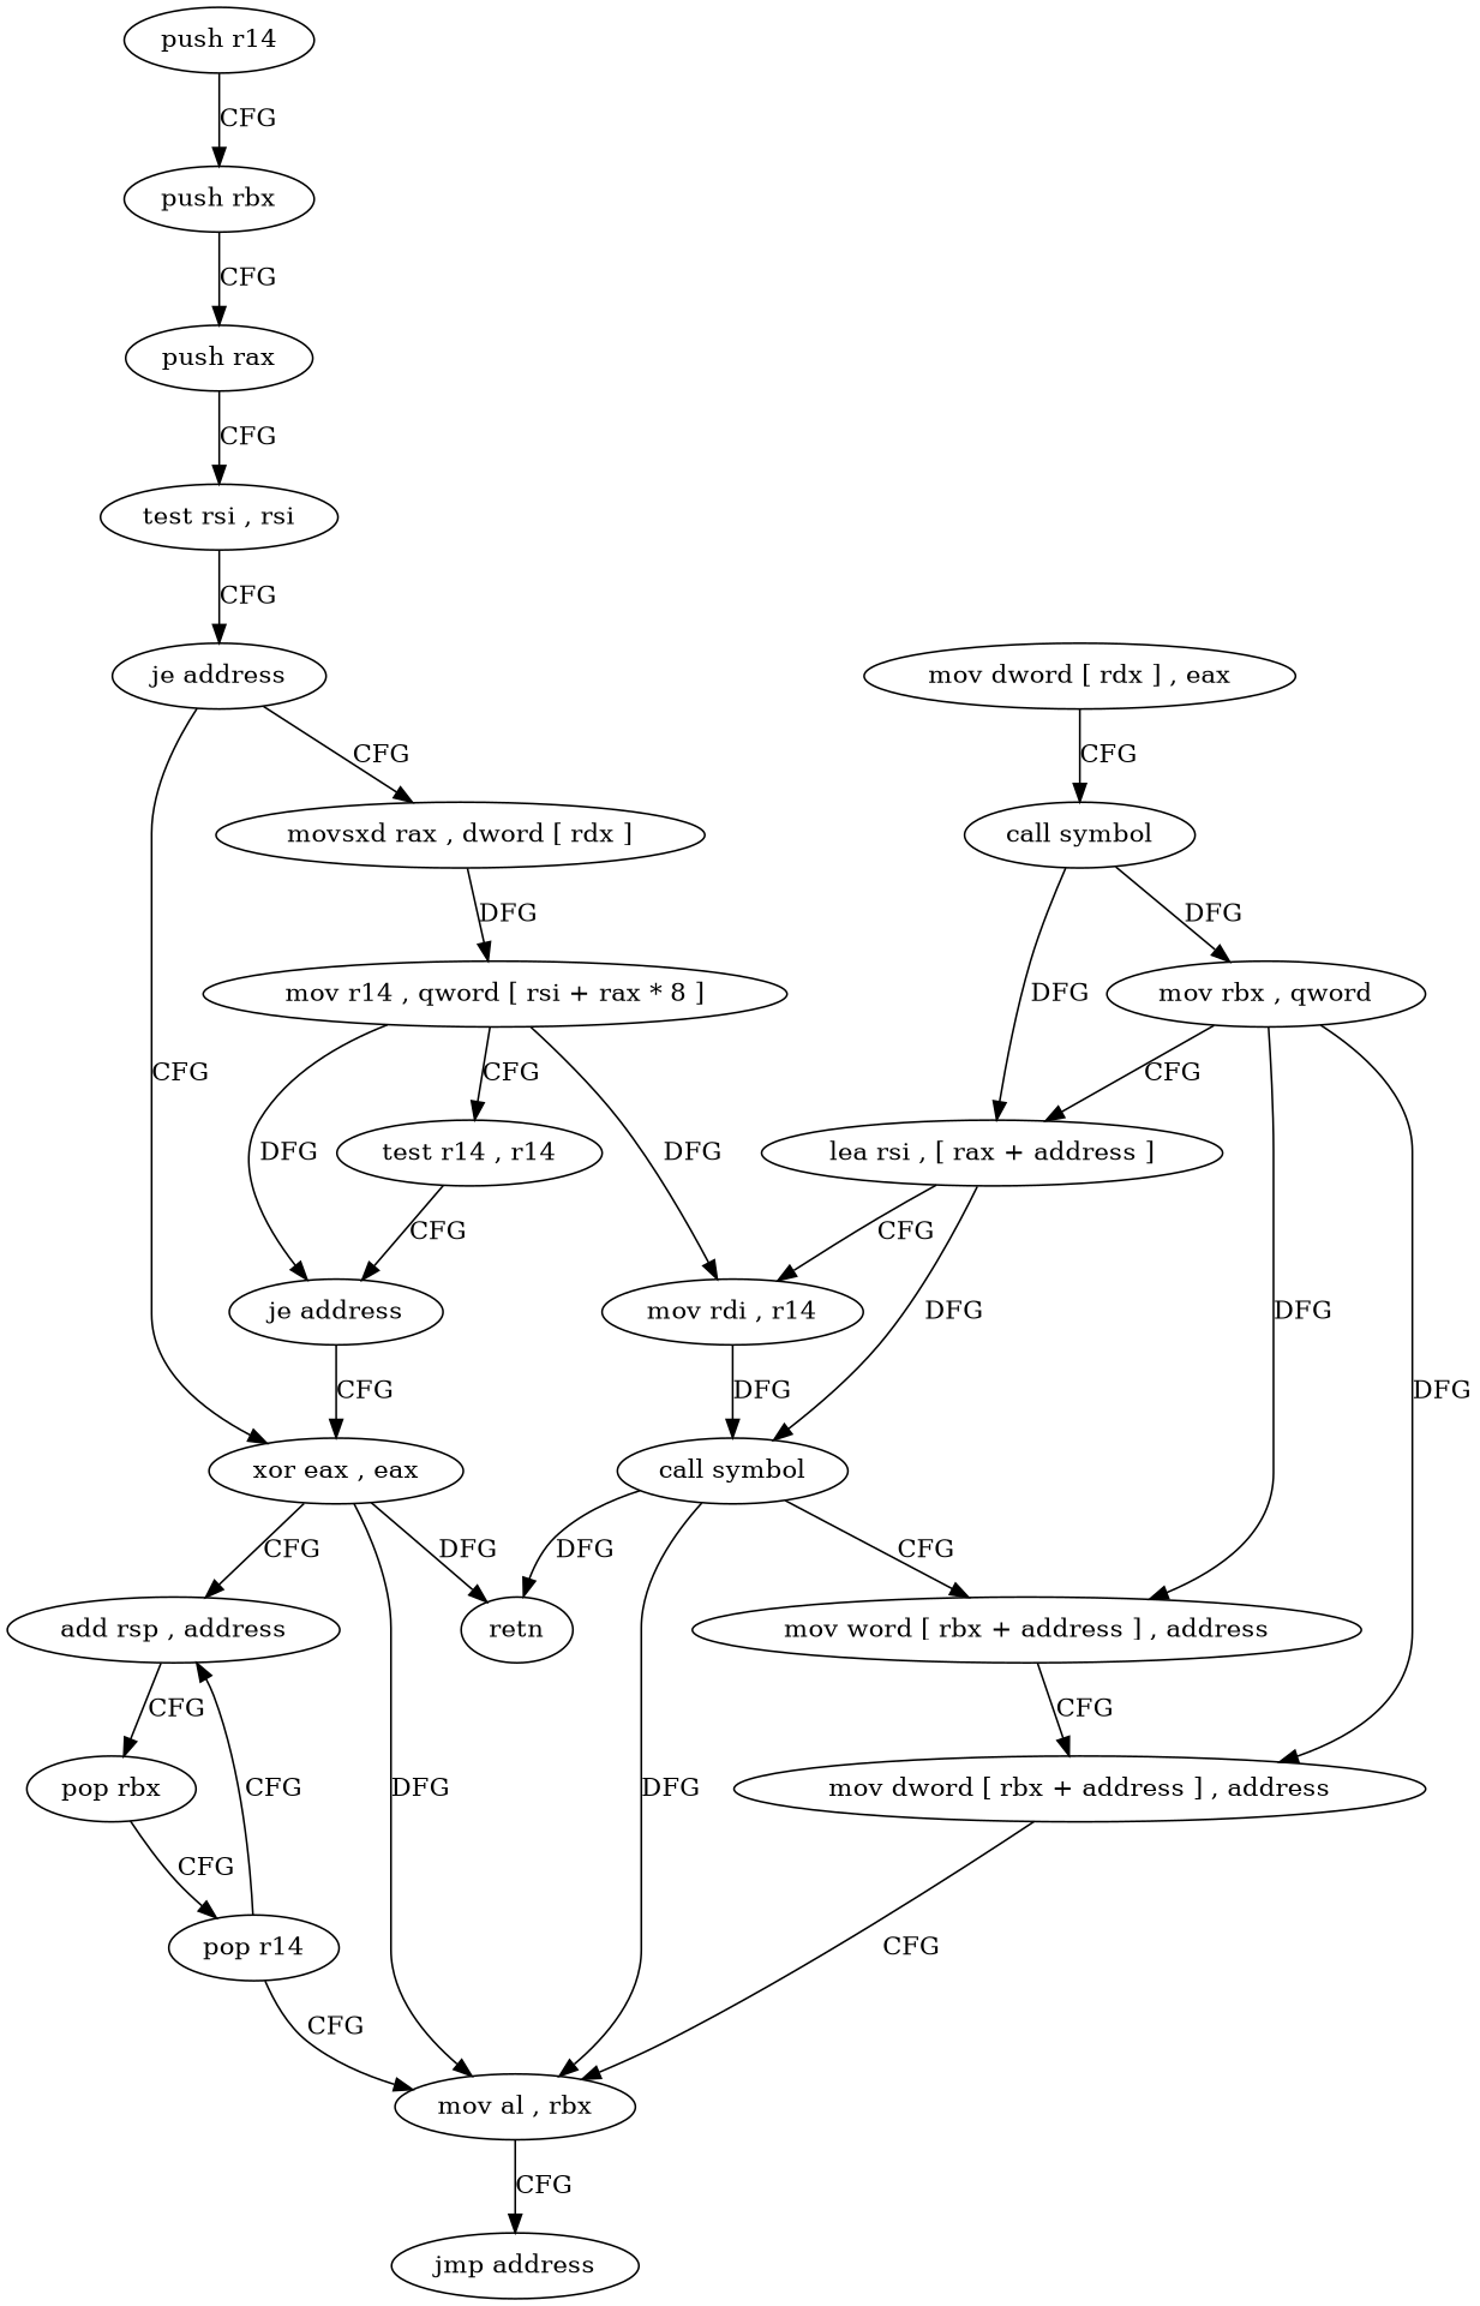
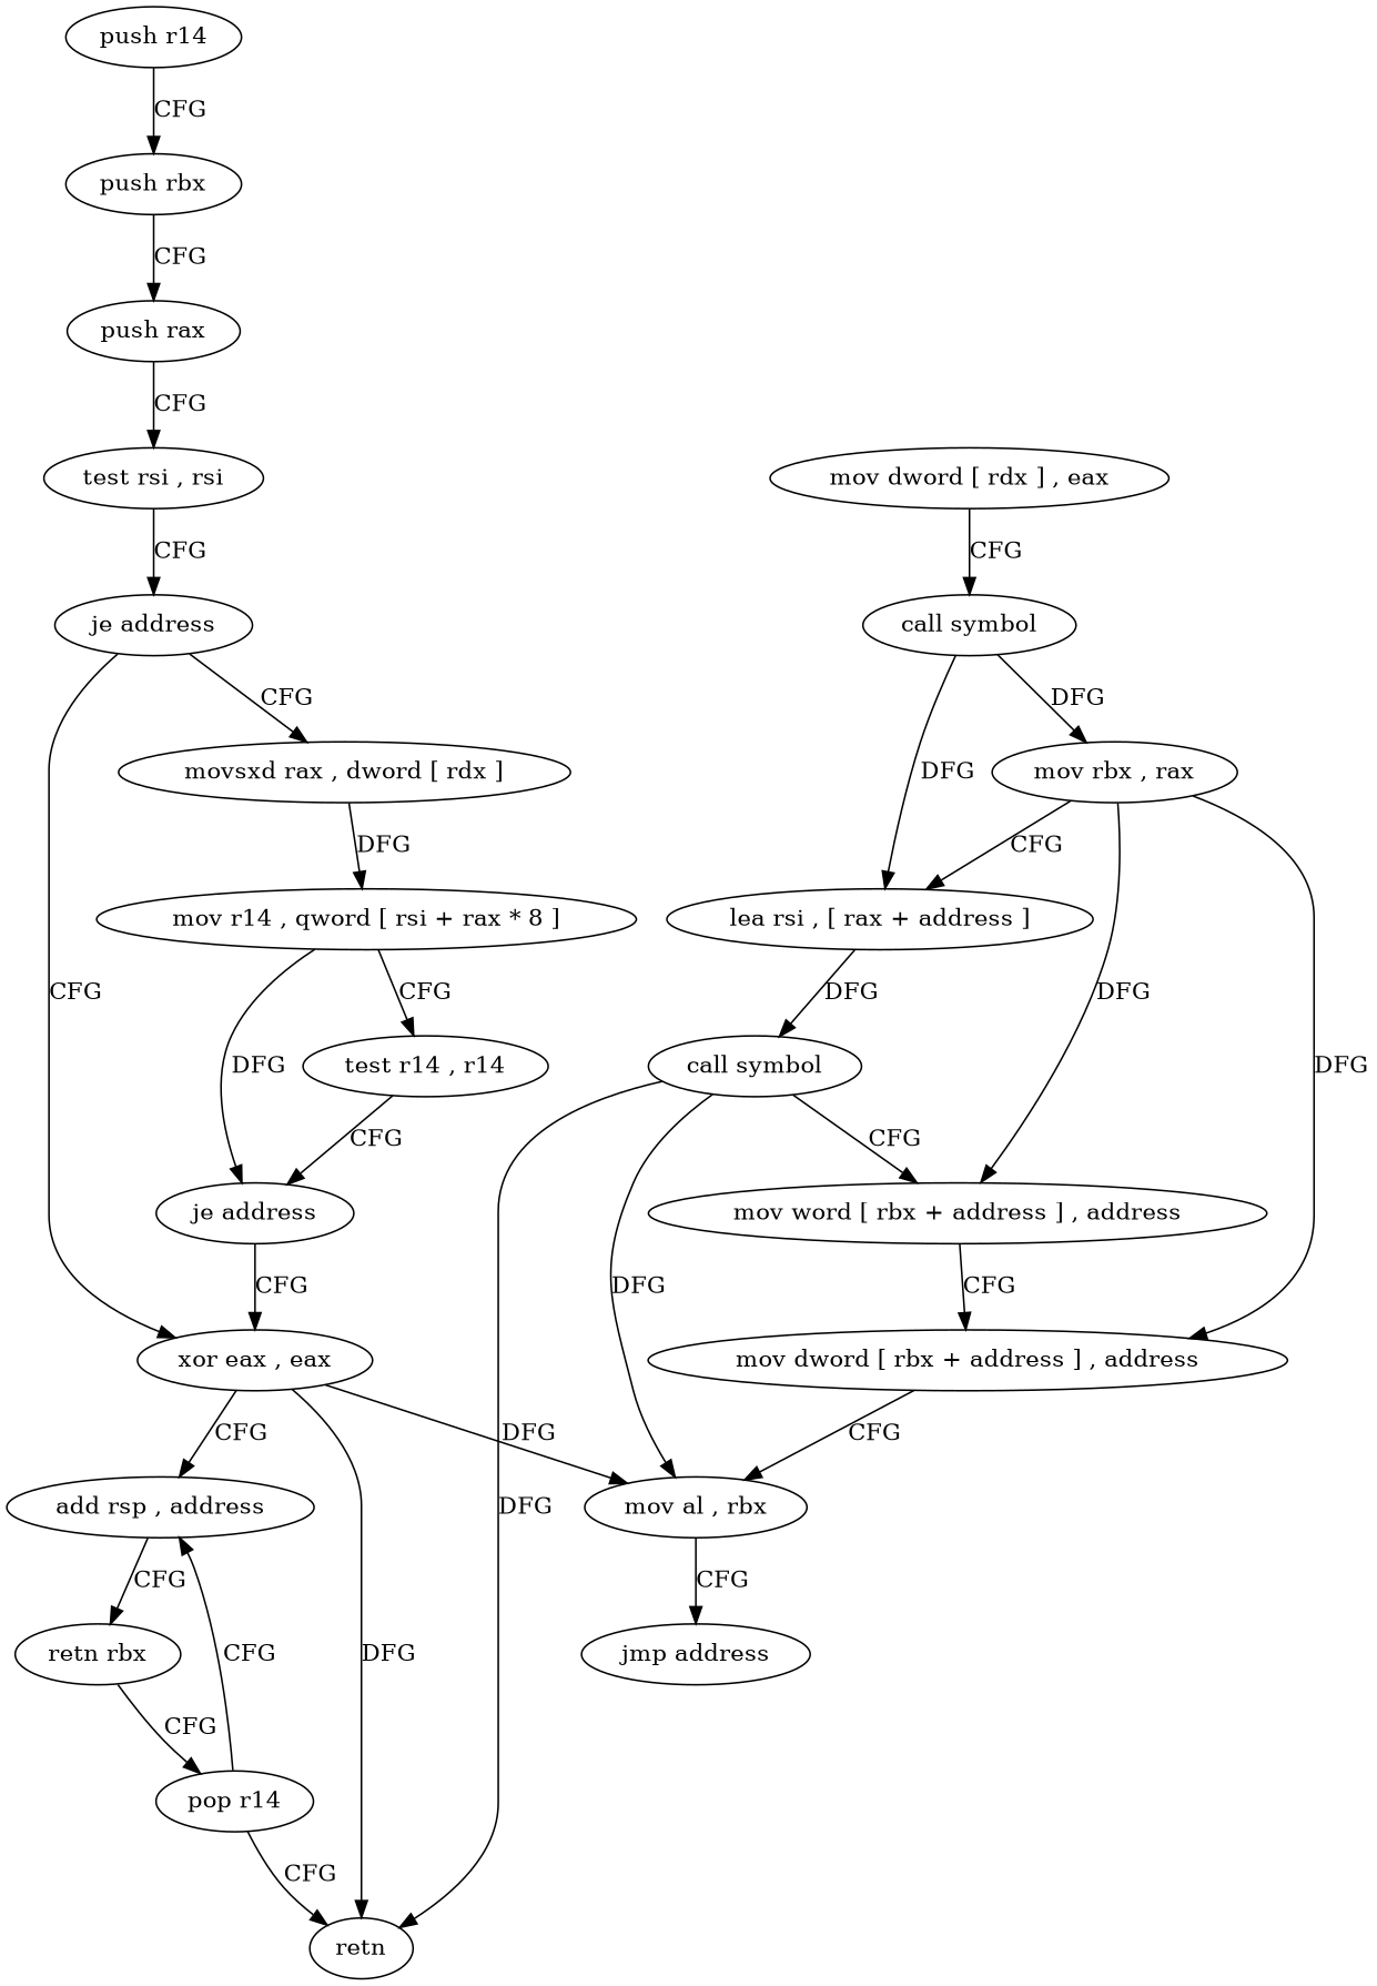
  digraph {
    n1 [label="push r14"]
    n2 [label="push rbx"]
    n3 [label="push rax"]
    n4 [label="test rsi , rsi"]
    n5 [label="je address"]
    n6 [label="xor eax , eax"]
    n7 [label="movsxd rax , dword [ rdx ]"]
    n8 [label="add rsp , address"]
    n9 [label="mov al , rbx"]
    n10 [label=retn]
    n11 [label="mov r14 , qword [ rsi + rax * 8 ]"]
-   n12 [label="pop rbx"]
+   n12 [label="retn rbx"]
    n13 [label="jmp address"]
    n14 [label="test r14 , r14"]
    n15 [label="je address"]
-   n16 [label="mov rdi , r14"]
    n17 [label="pop r14"]
    n18 [label="call symbol"]
    n19 [label="mov dword [ rdx ] , eax"]
    n20 [label="call symbol"]
-   n21 [label="mov rbx , qword"]
+   n21 [label="mov rbx , rax"]
    n22 [label="lea rsi , [ rax + address ]"]
    n23 [label="mov word [ rbx + address ] , address"]
    n24 [label="mov dword [ rbx + address ] , address"]
    n1 -> n2 [label=CFG]
    n2 -> n3 [label=CFG]
    n3 -> n4 [label=CFG]
    n4 -> n5 [label=CFG]
    n5 -> n6 [label=CFG]
    n5 -> n7 [label=CFG]
    n6 -> n8 [label=CFG]
    n6 -> n9 [label=DFG]
    n6 -> n10 [label=DFG]
    n7 -> n11 [label=DFG]
    n8 -> n12 [label=CFG]
    n9 -> n13 [label=CFG]
    n11 -> n14 [label=CFG]
    n11 -> n15 [label=DFG]
-   n11 -> n16 [label=DFG]
    n12 -> n17 [label=CFG]
    n14 -> n15 [label=CFG]
    n15 -> n6 [label=CFG]
-   n16 -> n18 [label=DFG]
    n17 -> n8 [label=CFG]
-   n17 -> n9 [label=CFG]
+   n17 -> n10 [label=CFG]
    n18 -> n9 [label=DFG]
    n18 -> n10 [label=DFG]
    n18 -> n23 [label=CFG]
    n19 -> n20 [label=CFG]
    n20 -> n21 [label=DFG]
    n20 -> n22 [label=DFG]
    n21 -> n22 [label=CFG]
    n21 -> n23 [label=DFG]
    n21 -> n24 [label=DFG]
-   n22 -> n16 [label=CFG]
    n22 -> n18 [label=DFG]
    n23 -> n24 [label=CFG]
    n24 -> n9 [label=CFG]
  }
